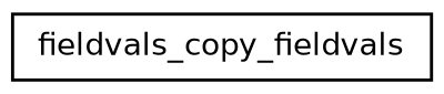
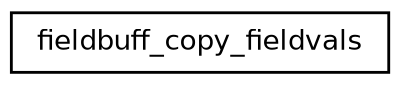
  digraph {
    rankdir=LR
-   n1 [color=black fillcolor=white fontname=Helvetica fontsize=10 height=0.2 label=fieldvals_copy_fieldvals shape=record style=filled width=0.4]
+   n1 [color=black fillcolor=white fontname=Helvetica fontsize=10 height=0.2 label=fieldbuff_copy_fieldvals shape=record style=filled width=0.4]
  }
